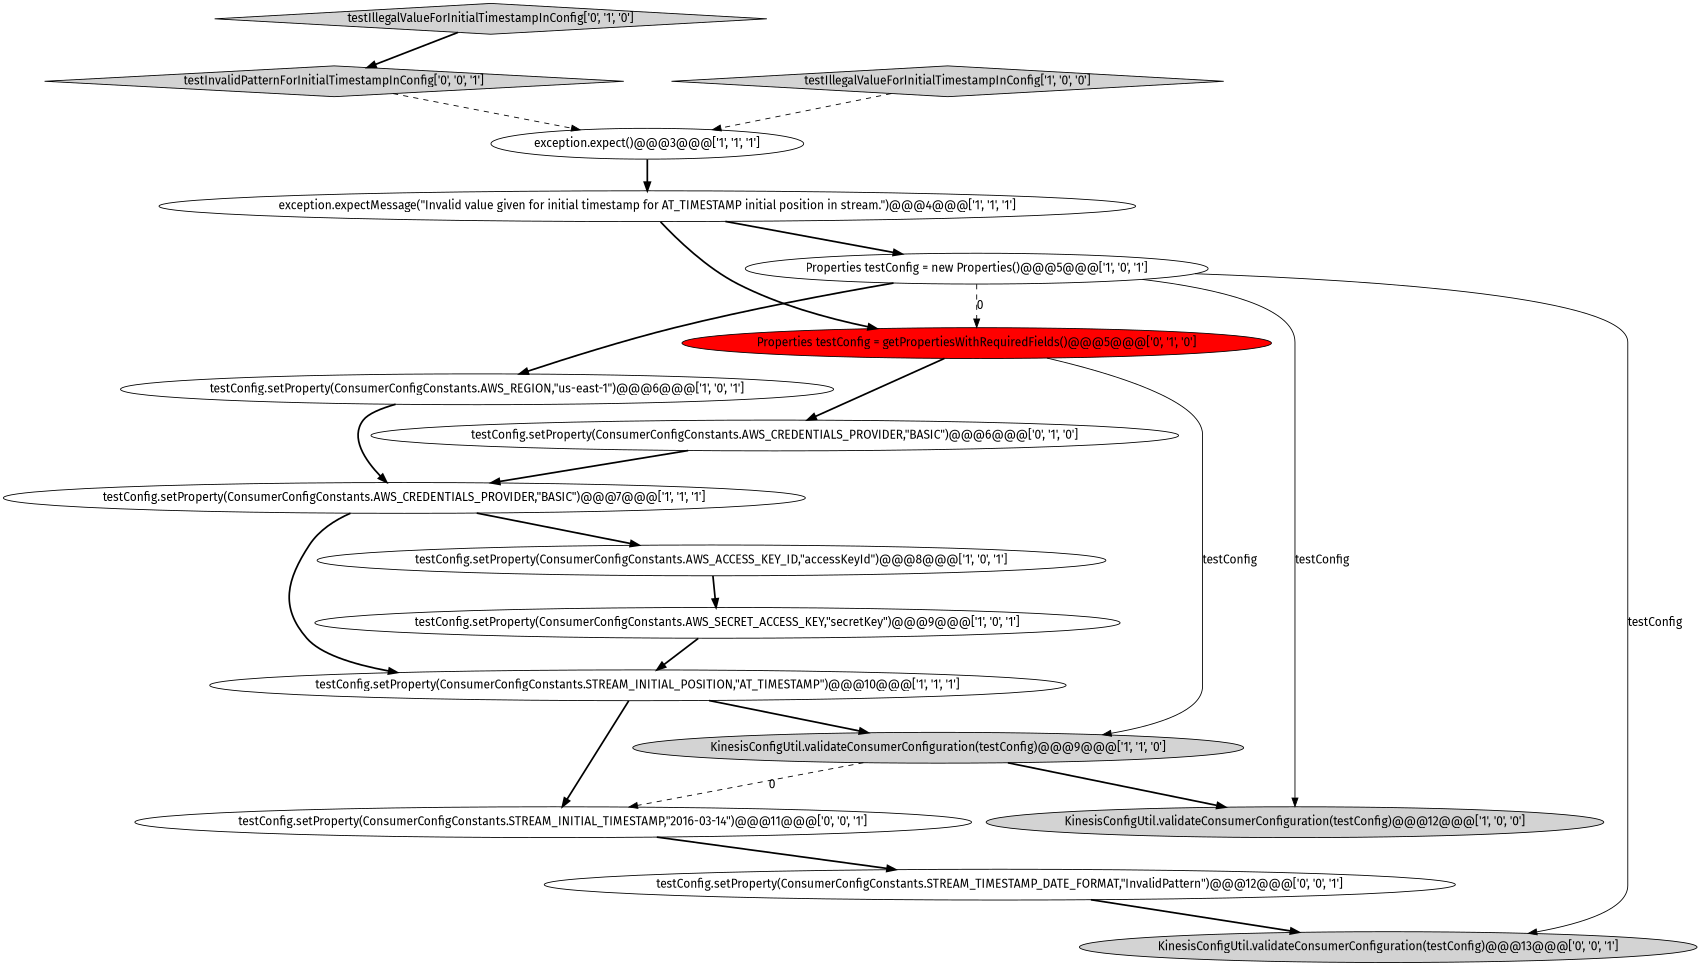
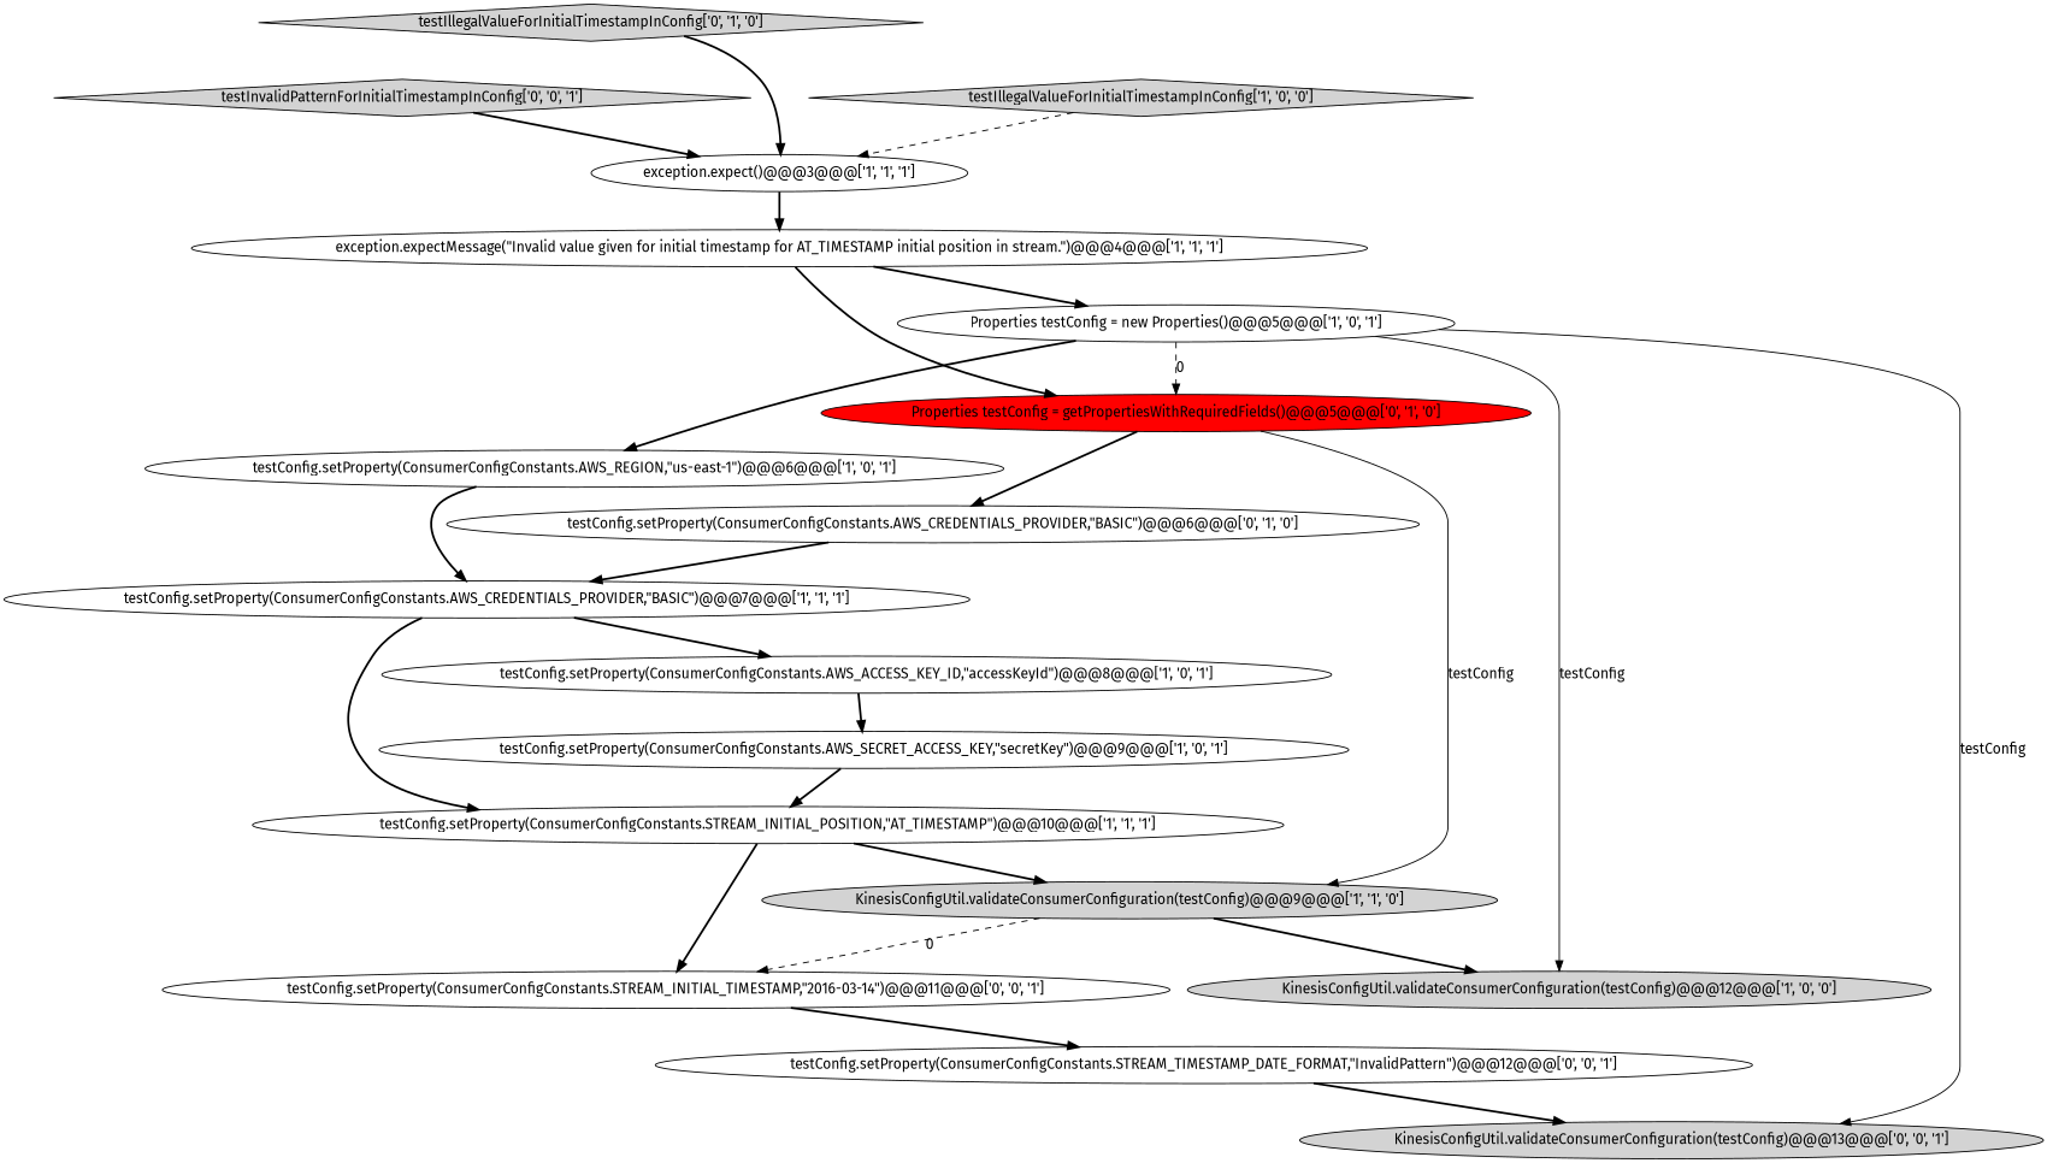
  digraph {
    fontname="Fira Sans"
    node [fillcolor=white fontname="Fira Sans" shape=ellipse style=filled]
    edge [fontname="Fira Sans" style=bold]
    n1 [fillcolor=lightgray label="testInvalidPatternForInitialTimestampInConfig['0', '0', '1']" shape=diamond]
    n2 [label="exception.expect()@@@3@@@['1', '1', '1']"]
    n3 [label="exception.expectMessage(\"Invalid value given for initial timestamp for AT_TIMESTAMP initial position in stream.\")@@@4@@@['1', '1', '1']"]
    n4 [fillcolor=lightgray label="testIllegalValueForInitialTimestampInConfig['0', '1', '0']" shape=diamond]
    n5 [label="testConfig.setProperty(ConsumerConfigConstants.STREAM_TIMESTAMP_DATE_FORMAT,\"InvalidPattern\")@@@12@@@['0', '0', '1']"]
    n6 [fillcolor=lightgray label="KinesisConfigUtil.validateConsumerConfiguration(testConfig)@@@13@@@['0', '0', '1']"]
    n7 [label="testConfig.setProperty(ConsumerConfigConstants.AWS_SECRET_ACCESS_KEY,\"secretKey\")@@@9@@@['1', '0', '1']"]
    n8 [label="testConfig.setProperty(ConsumerConfigConstants.STREAM_INITIAL_POSITION,\"AT_TIMESTAMP\")@@@10@@@['1', '1', '1']"]
    n9 [label="testConfig.setProperty(ConsumerConfigConstants.STREAM_INITIAL_TIMESTAMP,\"2016-03-14\")@@@11@@@['0', '0', '1']"]
    n10 [fillcolor=lightgray label="KinesisConfigUtil.validateConsumerConfiguration(testConfig)@@@9@@@['1', '1', '0']"]
    n11 [label="testConfig.setProperty(ConsumerConfigConstants.AWS_ACCESS_KEY_ID,\"accessKeyId\")@@@8@@@['1', '0', '1']"]
    n12 [fillcolor=red label="Properties testConfig = getPropertiesWithRequiredFields()@@@5@@@['0', '1', '0']"]
    n13 [label="testConfig.setProperty(ConsumerConfigConstants.AWS_CREDENTIALS_PROVIDER,\"BASIC\")@@@6@@@['0', '1', '0']"]
    n14 [label="testConfig.setProperty(ConsumerConfigConstants.AWS_CREDENTIALS_PROVIDER,\"BASIC\")@@@7@@@['1', '1', '1']"]
    n15 [fillcolor=lightgray label="KinesisConfigUtil.validateConsumerConfiguration(testConfig)@@@12@@@['1', '0', '0']"]
    n16 [label="Properties testConfig = new Properties()@@@5@@@['1', '0', '1']"]
    n17 [label="testConfig.setProperty(ConsumerConfigConstants.AWS_REGION,\"us-east-1\")@@@6@@@['1', '0', '1']"]
    n18 [fillcolor=lightgray label="testIllegalValueForInitialTimestampInConfig['1', '0', '0']" shape=diamond]
-   n1 -> n2 [style=dashed]
+   n1 -> n2
    n2 -> n3
    n3 -> n12
    n3 -> n16
-   n4 -> n1
+   n4 -> n2
    n5 -> n6
    n7 -> n8
    n8 -> n9
    n8 -> n10
    n9 -> n5
    n10 -> n9 [label=0 style=dashed]
    n10 -> n15
    n11 -> n7
    n12 -> n10 [label=testConfig style=solid]
    n12 -> n13
    n13 -> n14
    n14 -> n8
    n14 -> n11
    n16 -> n6 [label=testConfig style=solid]
    n16 -> n12 [label=0 style=dashed]
    n16 -> n15 [label=testConfig style=solid]
    n16 -> n17
    n17 -> n14
    n18 -> n2 [style=dashed]
  }
